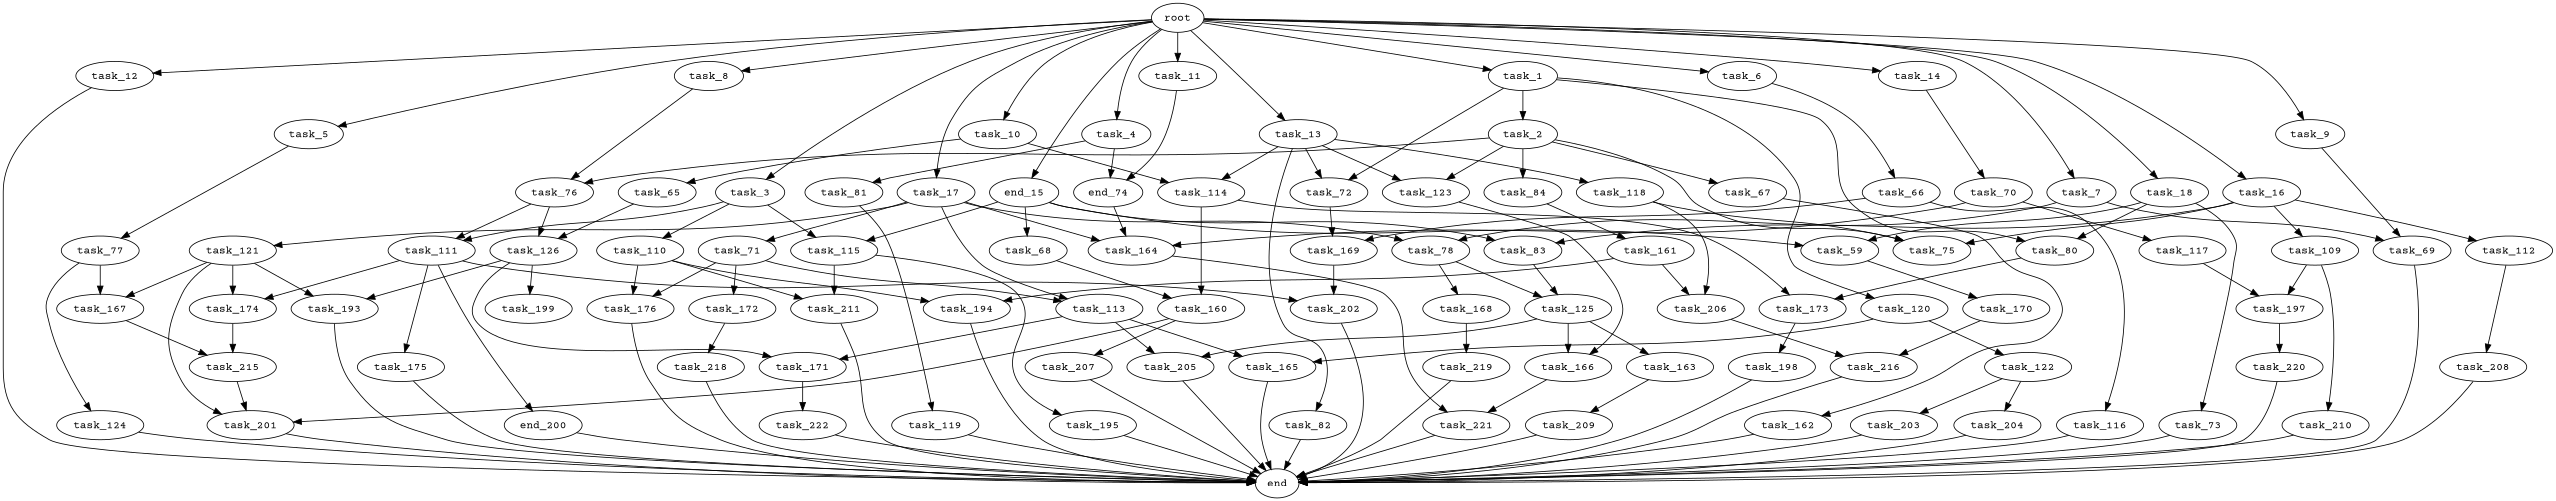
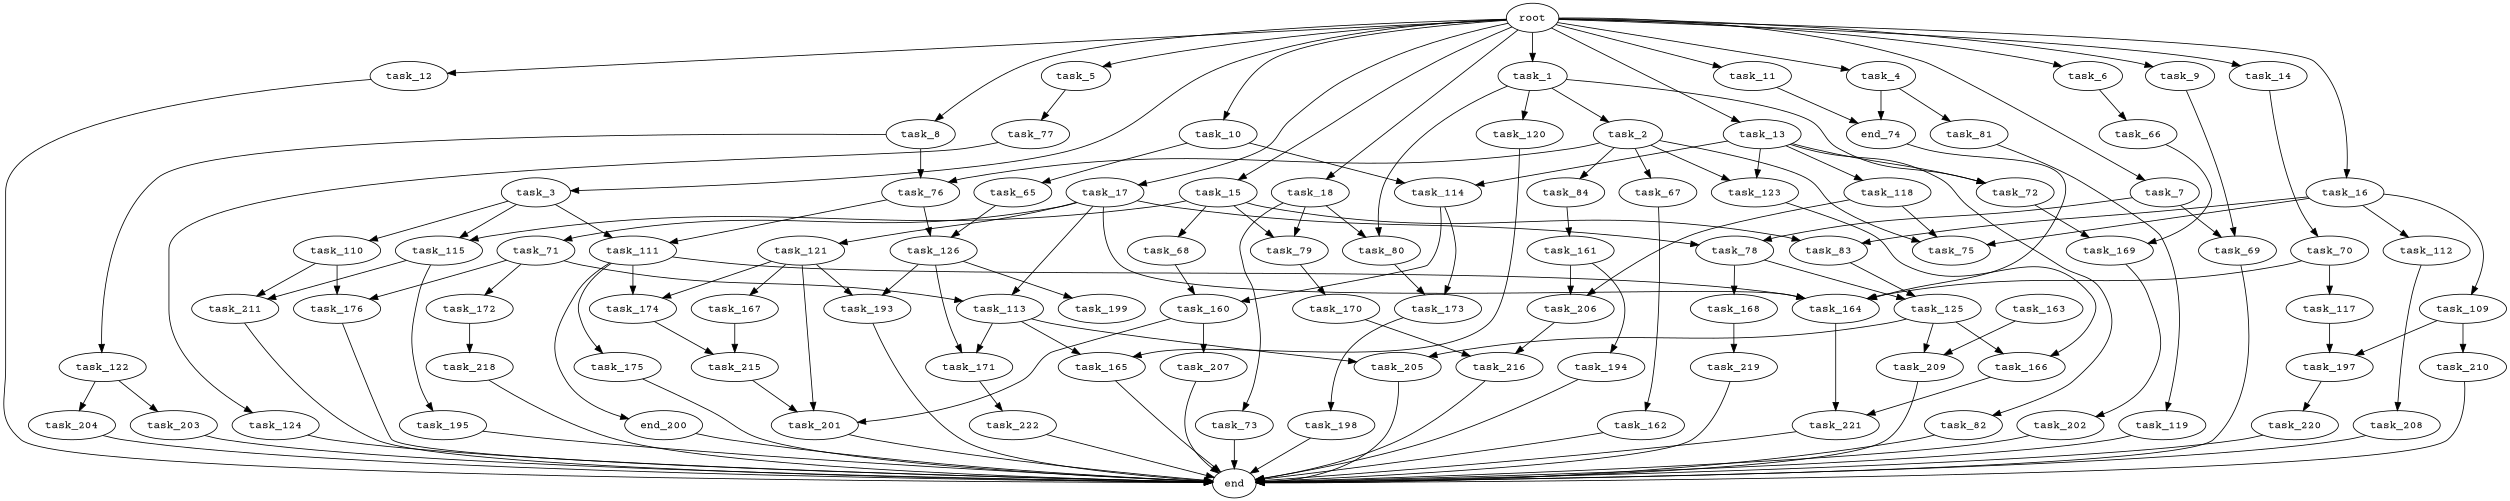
  digraph {
    fontname="Courier Prime"
    node [fontname="Courier Prime"]
    edge [fontname="Courier Prime"]
    task_67
    task_162
    end
    task_193
    task_12
    task_201
    task_5
    task_77
    task_167
    task_124
    task_211
    task_82
    task_164
    task_221
    task_17
    task_121
    task_71
    task_113
    task_78
    task_174
    task_176
    task_172
    task_109
    task_197
    task_210
    task_165
    task_171
    task_205
    task_125
    task_168
    task_2
    task_84
    task_75
    task_123
    task_76
    task_161
    task_166
    task_126
    task_111
    task_215
    task_216
    task_208
    task_13
    task_72
    task_114
    task_118
    task_169
    task_173
    task_160
    task_206
    task_194
    task_202
    task_207
-   task_79 [label=task_59]
+   task_79
    task_170
    task_163
    task_209
    n58 [label=end_74]
    task_11
    task_218
    task_69
    task_117
    task_220
    root
    task_9
    task_8
    task_18
    task_1
    task_3
    task_7
    task_4
    task_16
    task_6
-   task_15 [label=end_15]
+   task_15
    task_10
    task_14
    task_122
    task_80
    task_73
    task_120
    task_115
    task_110
    task_81
    task_112
    task_83
    task_66
    task_68
    task_65
    task_70
    task_198
    task_119
    task_204
    task_203
    task_199
    task_222
-   task_116
    task_195
    n98 [label=end_200]
    task_175
    task_219
    task_67 -> task_162
    task_162 -> end
    task_193 -> end
    task_12 -> end
    task_201 -> end
    task_5 -> task_77
-   task_77 -> task_167
    task_77 -> task_124
    task_167 -> task_215
    task_124 -> end
    task_211 -> end
    task_82 -> end
    task_164 -> task_221
    task_221 -> end
    task_17 -> task_164
    task_17 -> task_121
    task_17 -> task_71
    task_17 -> task_113
    task_17 -> task_78
    task_121 -> task_193
    task_121 -> task_201
    task_121 -> task_167
    task_121 -> task_174
    task_71 -> task_113
    task_71 -> task_176
    task_71 -> task_172
    task_113 -> task_165
    task_113 -> task_171
    task_113 -> task_205
    task_78 -> task_125
    task_78 -> task_168
    task_174 -> task_215
    task_176 -> end
    task_172 -> task_218
    task_109 -> task_197
    task_109 -> task_210
    task_197 -> task_220
    task_210 -> end
    task_165 -> end
    task_171 -> task_222
    task_205 -> end
    task_125 -> task_205
    task_125 -> task_166
-   task_125 -> task_163
+   task_125 -> task_209
    task_168 -> task_219
    task_2 -> task_67
    task_2 -> task_84
    task_2 -> task_75
    task_2 -> task_123
    task_2 -> task_76
    task_84 -> task_161
    task_123 -> task_166
    task_76 -> task_126
    task_76 -> task_111
    task_161 -> task_206
    task_161 -> task_194
    task_166 -> task_221
    task_126 -> task_193
    task_126 -> task_171
    task_126 -> task_199
    task_111 -> task_174
-   task_111 -> task_202
+   task_111 -> task_164
    task_111 -> n98
    task_111 -> task_175
    task_215 -> task_201
    task_216 -> end
    task_208 -> end
    task_13 -> task_82
    task_13 -> task_123
    task_13 -> task_72
    task_13 -> task_114
    task_13 -> task_118
    task_72 -> task_169
    task_114 -> task_173
    task_114 -> task_160
    task_118 -> task_75
    task_118 -> task_206
    task_169 -> task_202
    task_173 -> task_198
    task_160 -> task_201
    task_160 -> task_207
    task_206 -> task_216
    task_194 -> end
    task_202 -> end
    task_207 -> end
    task_79 -> task_170
    task_170 -> task_216
    task_163 -> task_209
    task_209 -> end
    n58 -> task_164
    task_11 -> n58
    task_218 -> end
    task_69 -> end
    task_117 -> task_197
    task_220 -> end
    root -> task_12
    root -> task_5
    root -> task_17
    root -> task_13
    root -> task_11
    root -> task_9
    root -> task_8
    root -> task_18
    root -> task_1
    root -> task_3
    root -> task_7
    root -> task_4
    root -> task_16
    root -> task_6
    root -> task_15
    root -> task_10
    root -> task_14
    task_9 -> task_69
    task_8 -> task_76
-   task_120 -> task_122
+   task_8 -> task_122
    task_18 -> task_79
    task_18 -> task_80
    task_18 -> task_73
    task_1 -> task_2
    task_1 -> task_72
    task_1 -> task_80
    task_1 -> task_120
    task_3 -> task_111
    task_3 -> task_115
    task_3 -> task_110
    task_7 -> task_78
    task_7 -> task_69
    task_4 -> n58
    task_4 -> task_81
    task_16 -> task_109
    task_16 -> task_75
    task_16 -> task_112
    task_16 -> task_83
    task_6 -> task_66
    task_15 -> task_79
    task_15 -> task_115
    task_15 -> task_83
    task_15 -> task_68
    task_10 -> task_114
    task_10 -> task_65
    task_14 -> task_70
    task_122 -> task_204
    task_122 -> task_203
    task_80 -> task_173
    task_73 -> end
    task_120 -> task_165
    task_115 -> task_211
    task_115 -> task_195
    task_110 -> task_211
    task_110 -> task_176
-   task_110 -> task_194
    task_81 -> task_119
    task_112 -> task_208
    task_83 -> task_125
    task_66 -> task_169
-   task_66 -> task_116
    task_68 -> task_160
    task_65 -> task_126
    task_70 -> task_164
    task_70 -> task_117
    task_198 -> end
    task_119 -> end
    task_204 -> end
    task_203 -> end
    task_222 -> end
-   task_116 -> end
    task_195 -> end
    n98 -> end
    task_175 -> end
    task_219 -> end
  }
